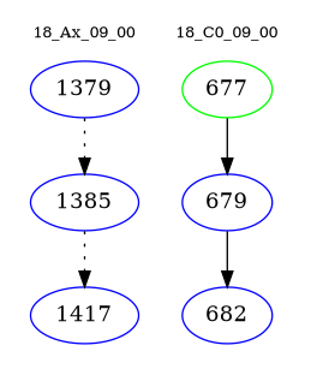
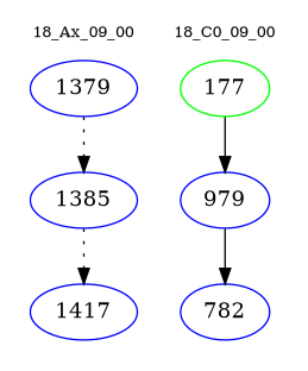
  digraph {
    node [color=blue]
    edge [color=black style=dotted]
    n1 [label=1379]
    n2 [label=1385]
    n3 [label=1417]
-   n4 [color=green label=677]
-   n5 [label=679]
-   n6 [label=682]
+   n4 [color=green label=177]
+   n5 [label=979]
+   n6 [label=782]
    subgraph cluster_1 {
      color=white
      fontsize=10
      label="18_Ax_09_00"
      n1
      n2
      n3
    }
    subgraph cluster_2 {
      color=white
      fontsize=10
      label="18_C0_09_00"
      n4
      n5
      n6
    }
    n1 -> n2
    n2 -> n3
    n4 -> n5 [style=solid]
    n5 -> n6 [style=solid]
  }
